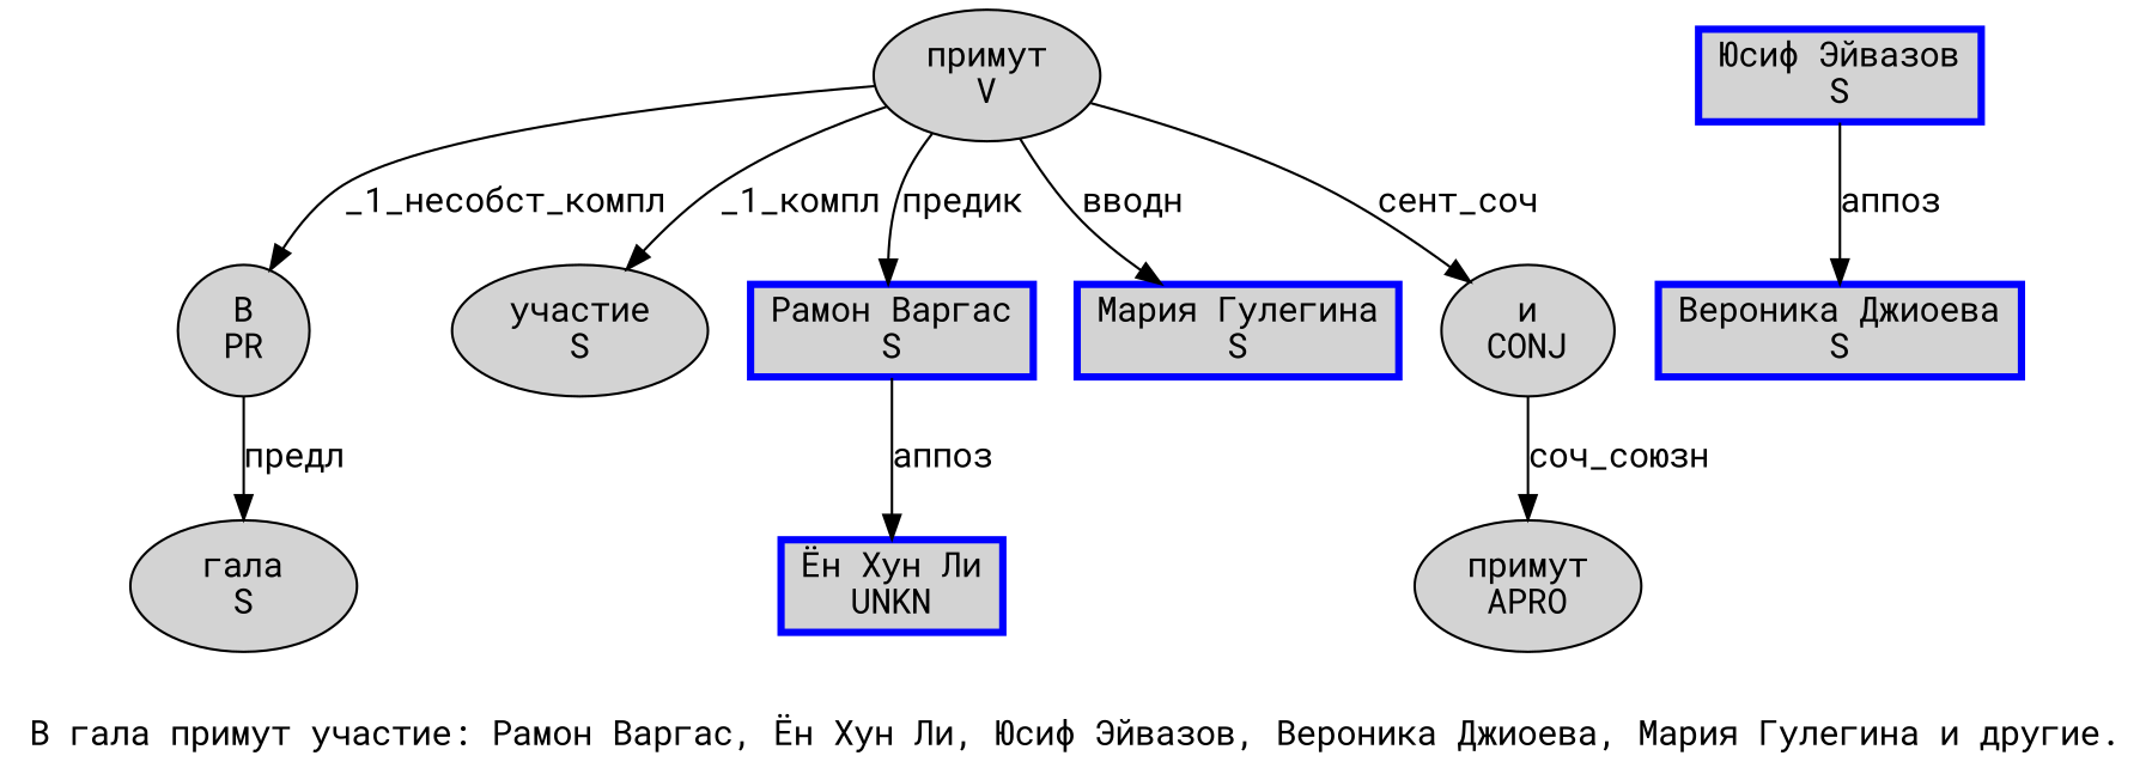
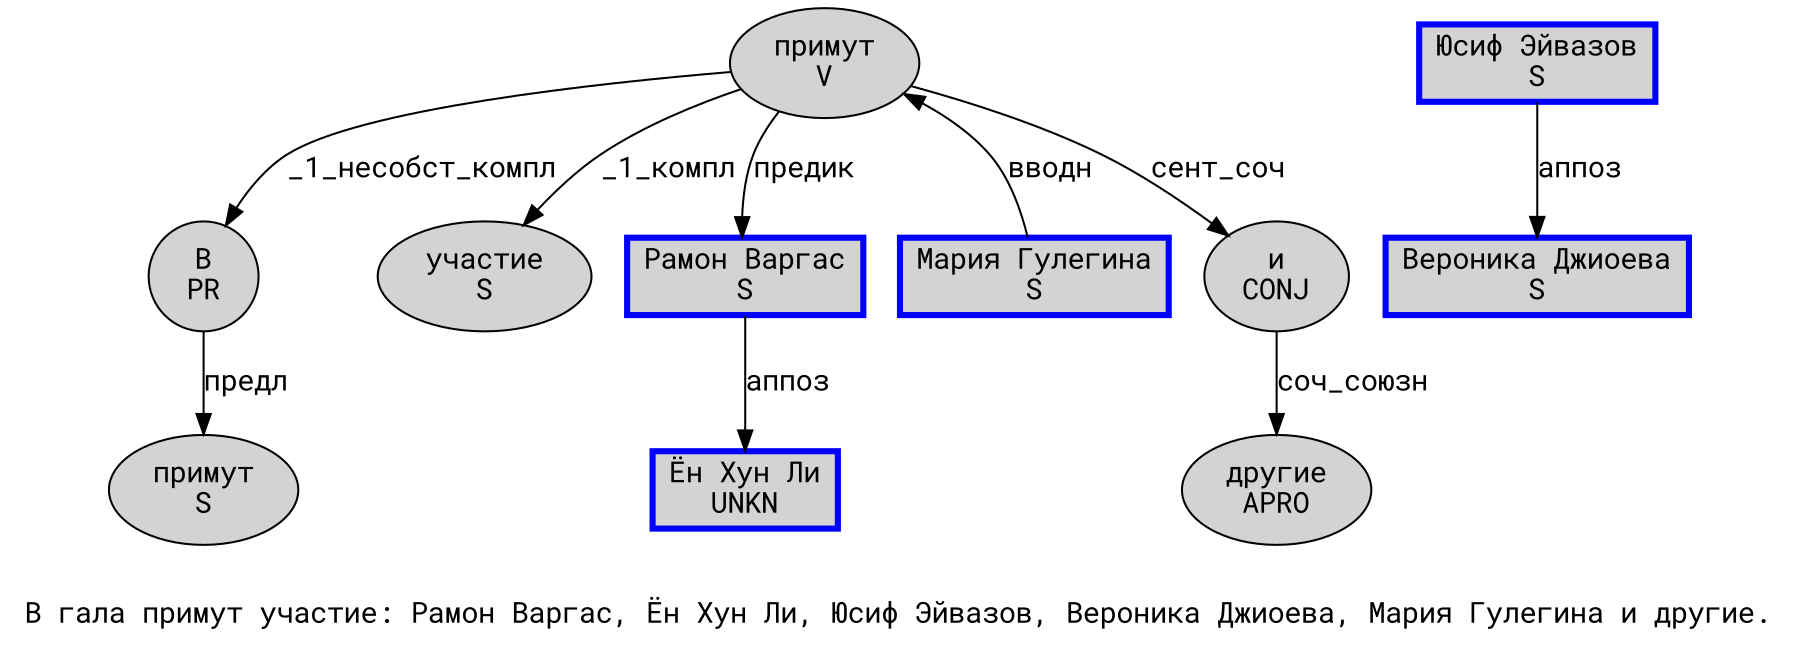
  digraph {
    fontname="Roboto Mono"
    label="В гала примут участие: Рамон Варгас, Ён Хун Ли, Юсиф Эйвазов, Вероника Джиоева, Мария Гулегина и другие."
    node [fillcolor=lightgray fontname="Roboto Mono" penwidth=1 shape=ellipse style=filled]
    edge [fontname="Roboto Mono"]
    n1 [label="В\nPR"]
-   n2 [label="гала\nS"]
+   n2 [label="примут\nS"]
    n3 [label="примут\nV"]
    n4 [label="участие\nS"]
    n5 [color=blue label="Рамон Варгас\nS" penwidth=3 shape=box]
    n6 [color=blue label="Мария Гулегина\nS" penwidth=3 shape=box]
    n7 [label="и\nCONJ"]
    n8 [color=blue label="Ён Хун Ли\nUNKN" penwidth=3 shape=box]
-   n9 [label="примут\nAPRO"]
+   n9 [label="другие\nAPRO"]
    n10 [color=blue label="Юсиф Эйвазов\nS" penwidth=3 shape=box]
    n11 [color=blue label="Вероника Джиоева\nS" penwidth=3 shape=box]
    n1 -> n2 [label="предл"]
    n3 -> n1 [label="_1_несобст_компл"]
    n3 -> n4 [label="_1_компл"]
    n3 -> n5 [label="предик"]
-   n3 -> n6 [label="вводн"]
+   n6 -> n3 [label="вводн"]
    n3 -> n7 [label="сент_соч"]
    n5 -> n8 [label="аппоз"]
    n7 -> n9 [label="соч_союзн"]
    n10 -> n11 [label="аппоз"]
  }
